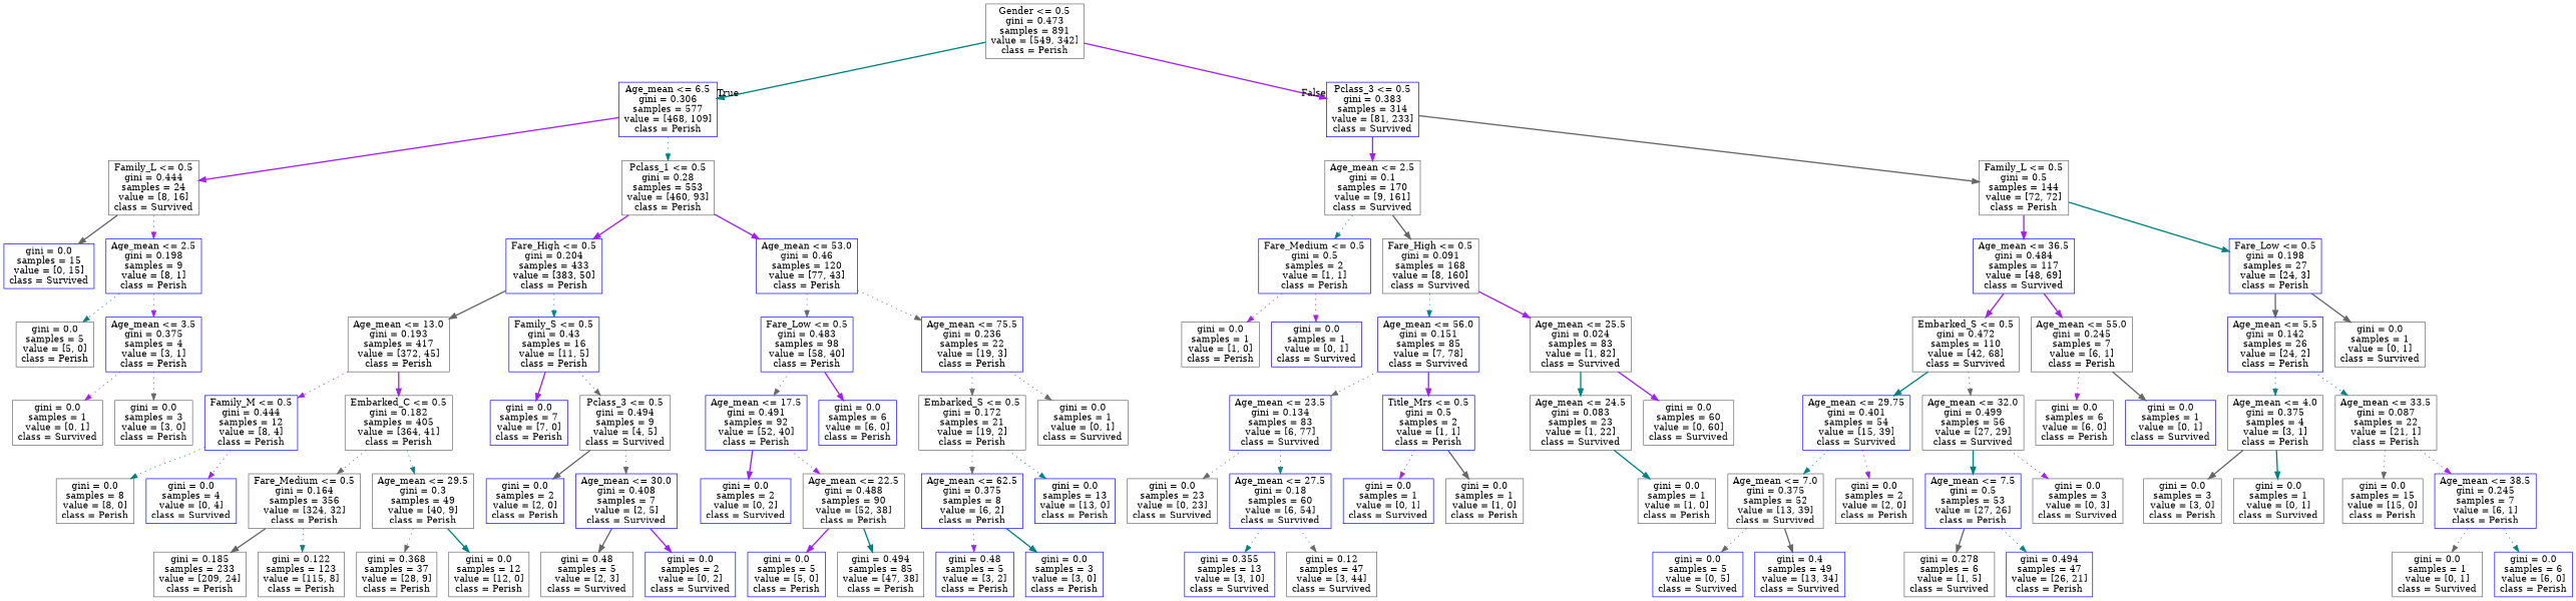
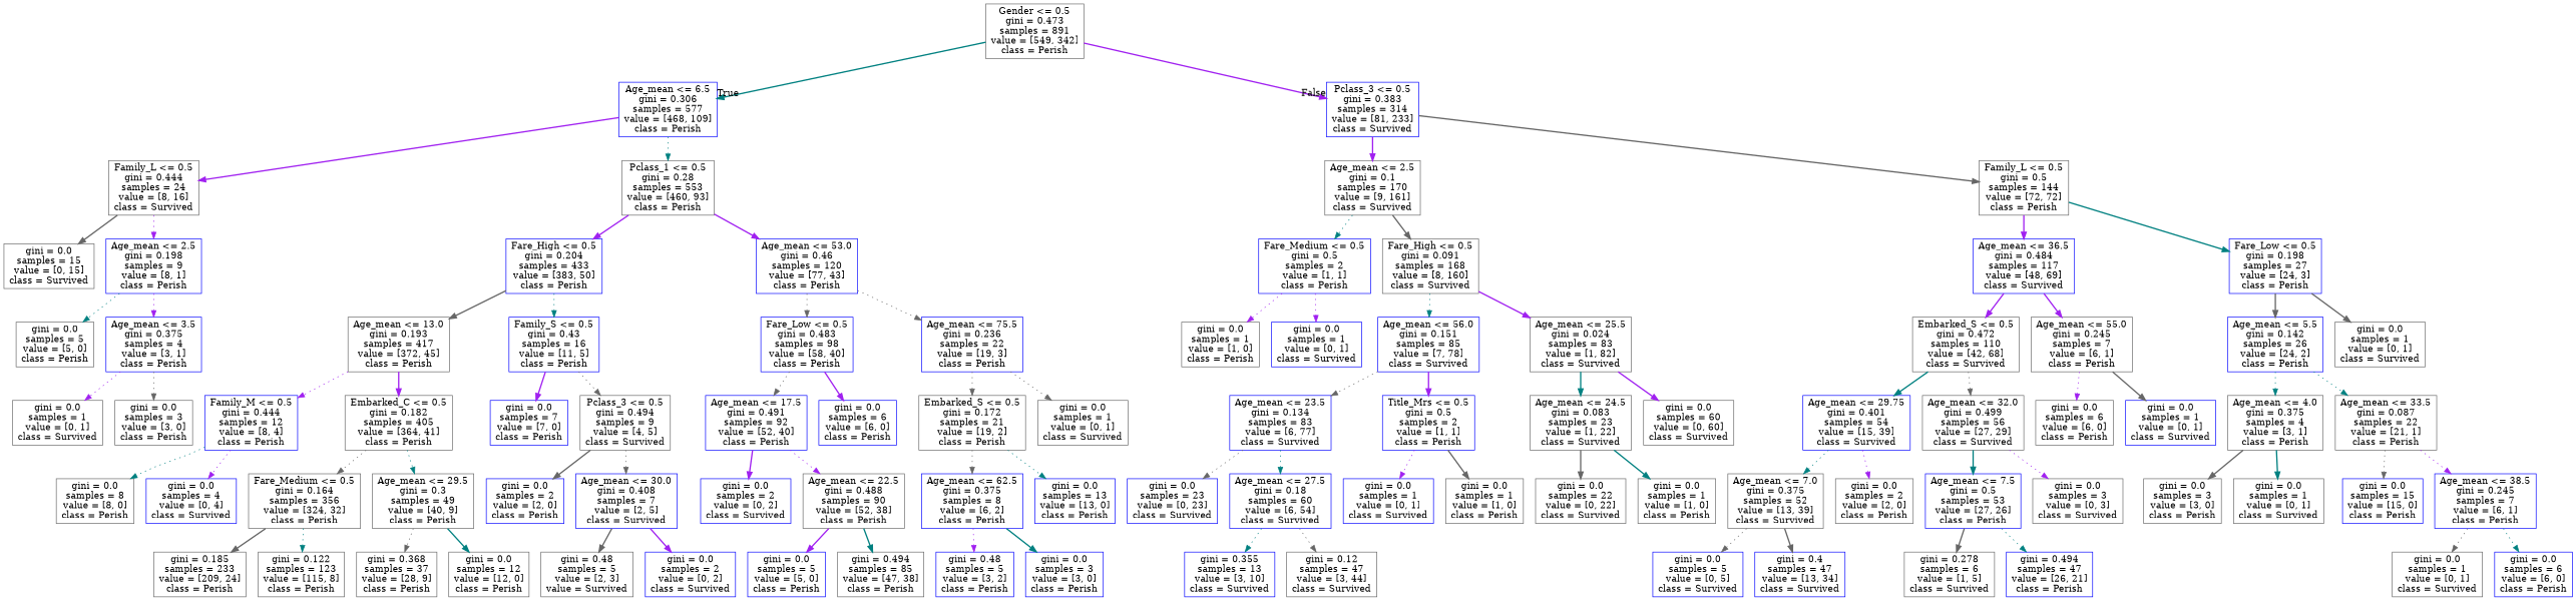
  digraph {
    node [color=gray40 shape=box]
    edge [color=gray40 style=dotted]
    n1 [label="Gender <= 0.5\ngini = 0.473\nsamples = 891\nvalue = [549, 342]\nclass = Perish"]
    n2 [color=blue label="Age_mean <= 6.5\ngini = 0.306\nsamples = 577\nvalue = [468, 109]\nclass = Perish"]
    n3 [color=blue label="Pclass_3 <= 0.5\ngini = 0.383\nsamples = 314\nvalue = [81, 233]\nclass = Survived"]
    n4 [label="Family_L <= 0.5\ngini = 0.444\nsamples = 24\nvalue = [8, 16]\nclass = Survived"]
    n5 [label="Pclass_1 <= 0.5\ngini = 0.28\nsamples = 553\nvalue = [460, 93]\nclass = Perish"]
    n6 [label="Age_mean <= 2.5\ngini = 0.1\nsamples = 170\nvalue = [9, 161]\nclass = Survived"]
    n7 [label="Family_L <= 0.5\ngini = 0.5\nsamples = 144\nvalue = [72, 72]\nclass = Perish"]
-   n8 [color=blue label="gini = 0.0\nsamples = 15\nvalue = [0, 15]\nclass = Survived"]
+   n8 [label="gini = 0.0\nsamples = 15\nvalue = [0, 15]\nclass = Survived"]
    n9 [color=blue label="Age_mean <= 2.5\ngini = 0.198\nsamples = 9\nvalue = [8, 1]\nclass = Perish"]
    n10 [color=blue label="Fare_High <= 0.5\ngini = 0.204\nsamples = 433\nvalue = [383, 50]\nclass = Perish"]
    n11 [color=blue label="Age_mean <= 53.0\ngini = 0.46\nsamples = 120\nvalue = [77, 43]\nclass = Perish"]
    n12 [label="gini = 0.0\nsamples = 5\nvalue = [5, 0]\nclass = Perish"]
    n13 [color=blue label="Age_mean <= 3.5\ngini = 0.375\nsamples = 4\nvalue = [3, 1]\nclass = Perish"]
    n14 [label="gini = 0.0\nsamples = 1\nvalue = [0, 1]\nclass = Survived"]
    n15 [label="gini = 0.0\nsamples = 3\nvalue = [3, 0]\nclass = Perish"]
    n16 [label="Age_mean <= 13.0\ngini = 0.193\nsamples = 417\nvalue = [372, 45]\nclass = Perish"]
    n17 [color=blue label="Family_S <= 0.5\ngini = 0.43\nsamples = 16\nvalue = [11, 5]\nclass = Perish"]
    n18 [color=blue label="Fare_Low <= 0.5\ngini = 0.483\nsamples = 98\nvalue = [58, 40]\nclass = Perish"]
    n19 [color=blue label="Age_mean <= 75.5\ngini = 0.236\nsamples = 22\nvalue = [19, 3]\nclass = Perish"]
    n20 [color=blue label="Family_M <= 0.5\ngini = 0.444\nsamples = 12\nvalue = [8, 4]\nclass = Perish"]
    n21 [label="Embarked_C <= 0.5\ngini = 0.182\nsamples = 405\nvalue = [364, 41]\nclass = Perish"]
    n22 [color=blue label="gini = 0.0\nsamples = 7\nvalue = [7, 0]\nclass = Perish"]
    n23 [label="Pclass_3 <= 0.5\ngini = 0.494\nsamples = 9\nvalue = [4, 5]\nclass = Survived"]
    n24 [label="gini = 0.0\nsamples = 8\nvalue = [8, 0]\nclass = Perish"]
    n25 [color=blue label="gini = 0.0\nsamples = 4\nvalue = [0, 4]\nclass = Survived"]
    n26 [label="Fare_Medium <= 0.5\ngini = 0.164\nsamples = 356\nvalue = [324, 32]\nclass = Perish"]
    n27 [label="Age_mean <= 29.5\ngini = 0.3\nsamples = 49\nvalue = [40, 9]\nclass = Perish"]
    n28 [label="gini = 0.185\nsamples = 233\nvalue = [209, 24]\nclass = Perish"]
    n29 [label="gini = 0.122\nsamples = 123\nvalue = [115, 8]\nclass = Perish"]
    n30 [label="gini = 0.368\nsamples = 37\nvalue = [28, 9]\nclass = Perish"]
    n31 [label="gini = 0.0\nsamples = 12\nvalue = [12, 0]\nclass = Perish"]
    n32 [color=blue label="gini = 0.0\nsamples = 2\nvalue = [2, 0]\nclass = Perish"]
    n33 [color=blue label="Age_mean <= 30.0\ngini = 0.408\nsamples = 7\nvalue = [2, 5]\nclass = Survived"]
-   n34 [label="gini = 0.48\nsamples = 5\nvalue = [2, 3]\nclass = Survived"]
+   n34 [label="gini = 0.48\nsamples = 5\nvalue = [2, 3]\nvalue = Survived"]
    n35 [color=blue label="gini = 0.0\nsamples = 2\nvalue = [0, 2]\nclass = Survived"]
    n36 [color=blue label="Age_mean <= 17.5\ngini = 0.491\nsamples = 92\nvalue = [52, 40]\nclass = Perish"]
    n37 [color=blue label="gini = 0.0\nsamples = 6\nvalue = [6, 0]\nclass = Perish"]
    n38 [label="Embarked_S <= 0.5\ngini = 0.172\nsamples = 21\nvalue = [19, 2]\nclass = Perish"]
    n39 [label="gini = 0.0\nsamples = 1\nvalue = [0, 1]\nclass = Survived"]
    n40 [color=blue label="gini = 0.0\nsamples = 2\nvalue = [0, 2]\nclass = Survived"]
    n41 [label="Age_mean <= 22.5\ngini = 0.488\nsamples = 90\nvalue = [52, 38]\nclass = Perish"]
    n42 [color=blue label="gini = 0.0\nsamples = 5\nvalue = [5, 0]\nclass = Perish"]
    n43 [label="gini = 0.494\nsamples = 85\nvalue = [47, 38]\nclass = Perish"]
    n44 [color=blue label="Age_mean <= 62.5\ngini = 0.375\nsamples = 8\nvalue = [6, 2]\nclass = Perish"]
    n45 [color=blue label="gini = 0.0\nsamples = 13\nvalue = [13, 0]\nclass = Perish"]
    n46 [color=blue label="gini = 0.48\nsamples = 5\nvalue = [3, 2]\nclass = Perish"]
    n47 [color=blue label="gini = 0.0\nsamples = 3\nvalue = [3, 0]\nclass = Perish"]
    n48 [color=blue label="Fare_Medium <= 0.5\ngini = 0.5\nsamples = 2\nvalue = [1, 1]\nclass = Perish"]
    n49 [label="Fare_High <= 0.5\ngini = 0.091\nsamples = 168\nvalue = [8, 160]\nclass = Survived"]
    n50 [color=blue label="Age_mean <= 36.5\ngini = 0.484\nsamples = 117\nvalue = [48, 69]\nclass = Survived"]
    n51 [color=blue label="Fare_Low <= 0.5\ngini = 0.198\nsamples = 27\nvalue = [24, 3]\nclass = Perish"]
    n52 [label="gini = 0.0\nsamples = 1\nvalue = [1, 0]\nclass = Perish"]
    n53 [color=blue label="gini = 0.0\nsamples = 1\nvalue = [0, 1]\nclass = Survived"]
    n54 [color=blue label="Age_mean <= 56.0\ngini = 0.151\nsamples = 85\nvalue = [7, 78]\nclass = Survived"]
    n55 [label="Age_mean <= 25.5\ngini = 0.024\nsamples = 83\nvalue = [1, 82]\nclass = Survived"]
    n56 [color=blue label="Age_mean <= 23.5\ngini = 0.134\nsamples = 83\nvalue = [6, 77]\nclass = Survived"]
    n57 [color=blue label="Title_Mrs <= 0.5\ngini = 0.5\nsamples = 2\nvalue = [1, 1]\nclass = Perish"]
    n58 [label="Age_mean <= 24.5\ngini = 0.083\nsamples = 23\nvalue = [1, 22]\nclass = Survived"]
    n59 [label="gini = 0.0\nsamples = 60\nvalue = [0, 60]\nclass = Survived"]
-   n60 [label="gini = 0.0\nsamples = 23\nvalue = [0, 23]\nclass = Survived"]
+   n60 [color=blue label="gini = 0.0\nsamples = 23\nvalue = [0, 23]\nclass = Survived"]
    n61 [color=blue label="Age_mean <= 27.5\ngini = 0.18\nsamples = 60\nvalue = [6, 54]\nclass = Survived"]
    n62 [color=blue label="gini = 0.0\nsamples = 1\nvalue = [0, 1]\nclass = Survived"]
    n63 [label="gini = 0.0\nsamples = 1\nvalue = [1, 0]\nclass = Perish"]
    n64 [color=blue label="gini = 0.355\nsamples = 13\nvalue = [3, 10]\nclass = Survived"]
    n65 [label="gini = 0.12\nsamples = 47\nvalue = [3, 44]\nclass = Survived"]
+   n66 [label="gini = 0.0\nsamples = 22\nvalue = [0, 22]\nclass = Survived"]
    n67 [label="gini = 0.0\nsamples = 1\nvalue = [1, 0]\nclass = Perish"]
    n68 [label="Embarked_S <= 0.5\ngini = 0.472\nsamples = 110\nvalue = [42, 68]\nclass = Survived"]
    n69 [label="Age_mean <= 55.0\ngini = 0.245\nsamples = 7\nvalue = [6, 1]\nclass = Perish"]
    n70 [color=blue label="Age_mean <= 5.5\ngini = 0.142\nsamples = 26\nvalue = [24, 2]\nclass = Perish"]
    n71 [label="gini = 0.0\nsamples = 1\nvalue = [0, 1]\nclass = Survived"]
    n72 [color=blue label="Age_mean <= 29.75\ngini = 0.401\nsamples = 54\nvalue = [15, 39]\nclass = Survived"]
    n73 [label="Age_mean <= 32.0\ngini = 0.499\nsamples = 56\nvalue = [27, 29]\nclass = Survived"]
    n74 [label="gini = 0.0\nsamples = 6\nvalue = [6, 0]\nclass = Perish"]
    n75 [color=blue label="gini = 0.0\nsamples = 1\nvalue = [0, 1]\nclass = Survived"]
    n76 [label="Age_mean <= 7.0\ngini = 0.375\nsamples = 52\nvalue = [13, 39]\nclass = Survived"]
    n77 [label="gini = 0.0\nsamples = 2\nvalue = [2, 0]\nclass = Perish"]
    n78 [color=blue label="Age_mean <= 7.5\ngini = 0.5\nsamples = 53\nvalue = [27, 26]\nclass = Perish"]
    n79 [label="gini = 0.0\nsamples = 3\nvalue = [0, 3]\nclass = Survived"]
    n80 [color=blue label="gini = 0.0\nsamples = 5\nvalue = [0, 5]\nclass = Survived"]
-   n81 [color=blue label="gini = 0.4\nsamples = 49\nvalue = [13, 34]\nclass = Survived"]
+   n81 [color=blue label="gini = 0.4\nsamples = 47\nvalue = [13, 34]\nclass = Survived"]
    n82 [label="gini = 0.278\nsamples = 6\nvalue = [1, 5]\nclass = Survived"]
    n83 [color=blue label="gini = 0.494\nsamples = 47\nvalue = [26, 21]\nclass = Perish"]
    n84 [label="Age_mean <= 4.0\ngini = 0.375\nsamples = 4\nvalue = [3, 1]\nclass = Perish"]
    n85 [label="Age_mean <= 33.5\ngini = 0.087\nsamples = 22\nvalue = [21, 1]\nclass = Perish"]
    n86 [label="gini = 0.0\nsamples = 3\nvalue = [3, 0]\nclass = Perish"]
    n87 [label="gini = 0.0\nsamples = 1\nvalue = [0, 1]\nclass = Survived"]
-   n88 [label="gini = 0.0\nsamples = 15\nvalue = [15, 0]\nclass = Perish"]
+   n88 [color=blue label="gini = 0.0\nsamples = 15\nvalue = [15, 0]\nclass = Perish"]
    n89 [color=blue label="Age_mean <= 38.5\ngini = 0.245\nsamples = 7\nvalue = [6, 1]\nclass = Perish"]
    n90 [label="gini = 0.0\nsamples = 1\nvalue = [0, 1]\nclass = Survived"]
    n91 [color=blue label="gini = 0.0\nsamples = 6\nvalue = [6, 0]\nclass = Perish"]
    n1 -> n2 [color=teal headlabel=True labelangle=45 labeldistance=2.5 style=bold]
    n1 -> n3 [color=purple headlabel=False labelangle=-45 labeldistance=2.5 style=bold]
    n2 -> n4 [color=purple style=bold]
    n2 -> n5 [color=teal]
    n3 -> n6 [color=purple style=bold]
    n3 -> n7 [style=bold]
    n4 -> n8 [style=bold]
    n4 -> n9 [color=purple]
    n5 -> n10 [color=purple style=bold]
    n5 -> n11 [color=purple style=bold]
    n6 -> n48 [color=teal]
    n6 -> n49 [style=bold]
    n7 -> n50 [color=purple style=bold]
    n7 -> n51 [color=teal style=bold]
    n9 -> n12 [color=teal]
    n9 -> n13 [color=purple]
    n10 -> n16 [style=bold]
    n10 -> n17 [color=teal]
    n11 -> n18
    n11 -> n19
    n13 -> n14 [color=purple]
    n13 -> n15
    n16 -> n20 [color=purple]
    n16 -> n21 [color=purple style=bold]
    n17 -> n22 [color=purple style=bold]
    n17 -> n23
    n18 -> n36
    n18 -> n37 [color=purple style=bold]
    n19 -> n38
    n19 -> n39
    n20 -> n24 [color=teal]
    n20 -> n25 [color=purple]
    n21 -> n26
    n21 -> n27 [color=teal]
    n23 -> n32 [style=bold]
    n23 -> n33
    n26 -> n28 [style=bold]
    n26 -> n29 [color=teal]
    n27 -> n30
    n27 -> n31 [color=teal style=bold]
    n33 -> n34 [style=bold]
    n33 -> n35 [color=purple style=bold]
    n36 -> n40 [color=purple style=bold]
    n36 -> n41 [color=purple]
    n38 -> n44
    n38 -> n45 [color=teal]
    n41 -> n42 [color=purple style=bold]
    n41 -> n43 [color=teal style=bold]
    n44 -> n46 [color=purple]
    n44 -> n47 [color=teal style=bold]
    n48 -> n52 [color=purple]
    n48 -> n53 [color=purple]
    n49 -> n54 [color=teal]
    n49 -> n55 [color=purple style=bold]
    n50 -> n68 [color=purple style=bold]
    n50 -> n69 [color=purple style=bold]
    n51 -> n70 [style=bold]
    n51 -> n71 [style=bold]
    n54 -> n56
    n54 -> n57 [color=purple style=bold]
    n55 -> n58 [color=teal style=bold]
    n55 -> n59 [color=purple style=bold]
    n56 -> n60
    n56 -> n61 [color=teal]
    n57 -> n62 [color=purple]
    n57 -> n63 [style=bold]
+   n58 -> n66 [style=bold]
    n58 -> n67 [color=teal style=bold]
    n61 -> n64 [color=teal]
    n61 -> n65
    n68 -> n72 [color=teal style=bold]
    n68 -> n73
    n69 -> n74 [color=purple]
    n69 -> n75 [style=bold]
    n70 -> n84 [color=teal]
    n70 -> n85 [color=teal]
    n72 -> n76 [color=teal]
    n72 -> n77 [color=purple]
    n73 -> n78 [color=teal style=bold]
    n73 -> n79 [color=purple]
    n76 -> n80
    n76 -> n81 [style=bold]
    n78 -> n82 [style=bold]
    n78 -> n83 [color=teal]
    n84 -> n86 [style=bold]
    n84 -> n87 [color=teal style=bold]
    n85 -> n88
    n85 -> n89 [color=purple]
    n89 -> n90
    n89 -> n91 [color=teal]
  }
